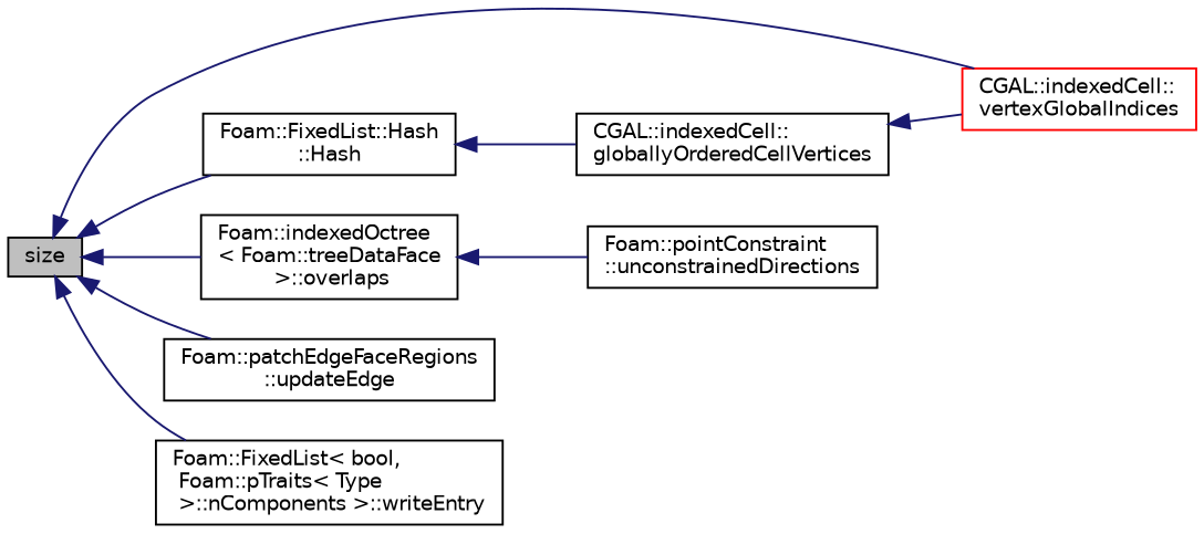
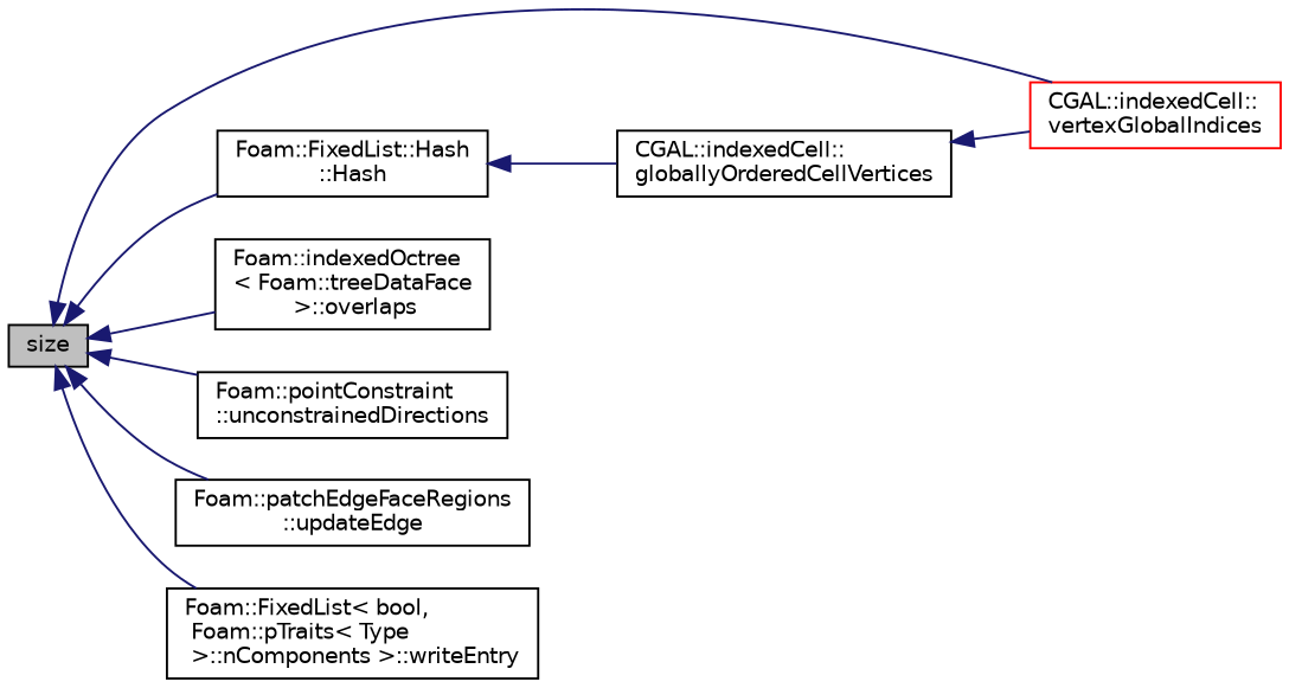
  digraph {
    rankdir=LR
    node [color=black fontname=Helvetica fontsize=10 shape=record]
    edge [color=midnightblue dir=back fontname=Helvetica fontsize=10 labelfontname=Helvetica labelfontsize=10 style=solid]
    n1 [fillcolor=grey75 fontcolor=black height=0.2 label=size style=filled width=0.4]
    n2 [color=red height=0.2 label="CGAL::indexedCell::\lvertexGlobalIndices" width=0.4]
    n3 [height=0.2 label="Foam::FixedList::Hash\l::Hash" width=0.4]
    n4 [height=0.2 label="Foam::indexedOctree\l\< Foam::treeDataFace\l \>::overlaps" width=0.4]
    n5 [height=0.2 label="Foam::pointConstraint\l::unconstrainedDirections" width=0.4]
    n6 [height=0.2 label="Foam::patchEdgeFaceRegions\l::updateEdge" width=0.4]
    n7 [height=0.2 label="Foam::FixedList\< bool,\l Foam::pTraits\< Type\l \>::nComponents \>::writeEntry" width=0.4]
    n8 [height=0.2 label="CGAL::indexedCell::\lgloballyOrderedCellVertices" width=0.4]
    n1 -> n2
    n1 -> n3
    n1 -> n4
-   n4 -> n5
+   n1 -> n5
    n1 -> n6
    n1 -> n7
    n3 -> n8
    n8 -> n2
  }
